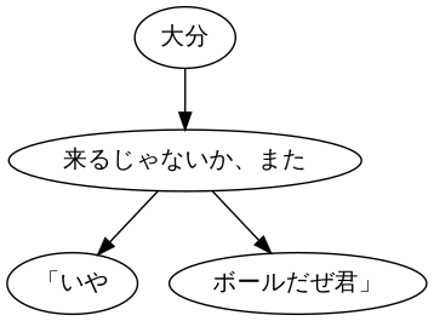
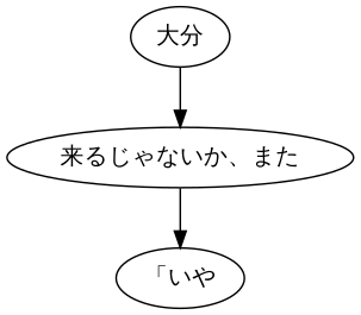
  digraph {
    fontname=Montserrat
    node [fontname=Montserrat]
    edge [fontname=Montserrat]
    n1 [label="「いや"]
    n2 [label="来るじゃないか、また"]
-   n3 [label="ボールだぜ君」"]
    n4 [label="大分"]
    n2 -> n1
-   n2 -> n3
    n4 -> n2
  }
